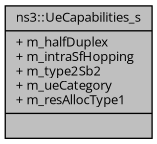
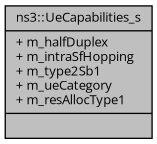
  digraph {
    fontname="Open Sans"
-   n1 [color=black fillcolor=grey75 fontcolor=black fontname="Open Sans" fontsize=10 height=0.2 label="{ns3::UeCapabilities_s\n|+ m_halfDuplex\l+ m_intraSfHopping\l+ m_type2Sb2\l+ m_ueCategory\l+ m_resAllocType1\l|}" shape=record style=filled width=0.4]
+   n1 [color=black fillcolor=grey75 fontcolor=black fontname="Open Sans" fontsize=10 height=0.2 label="{ns3::UeCapabilities_s\n|+ m_halfDuplex\l+ m_intraSfHopping\l+ m_type2Sb1\l+ m_ueCategory\l+ m_resAllocType1\l|}" shape=record style=filled width=0.4]
  }
